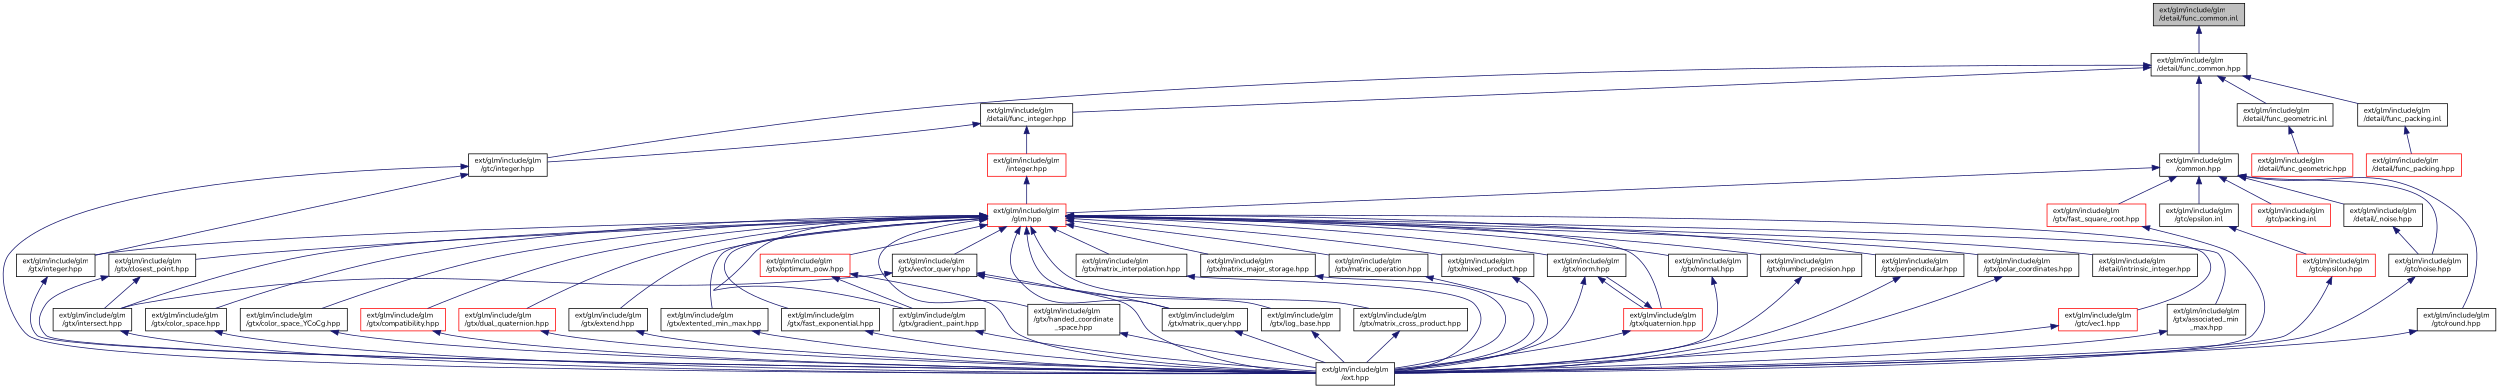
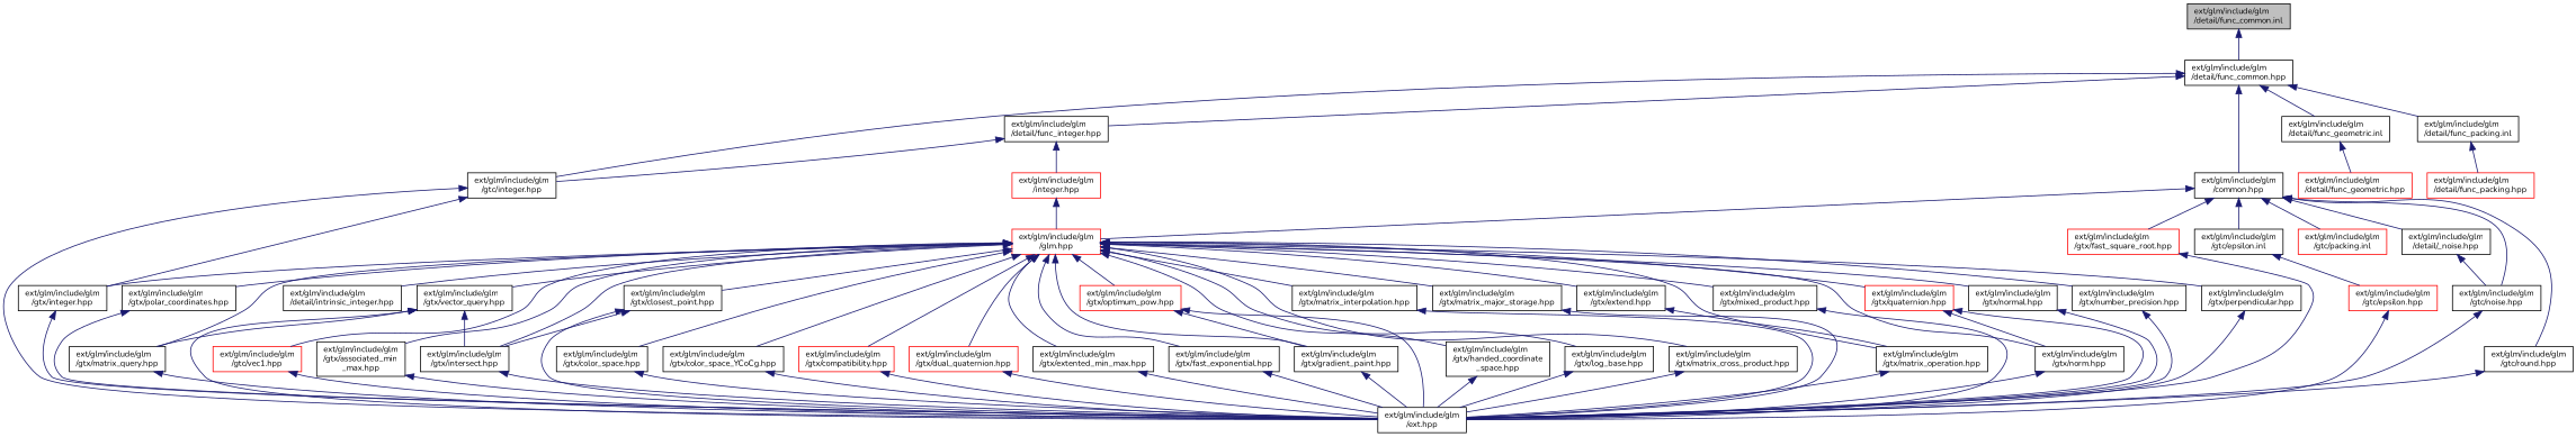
  digraph {
    fontname=Nunito
    node [color=black fillcolor=white fontname=Nunito fontsize=10 shape=record style=filled]
    edge [color=midnightblue dir=back fontname=Nunito fontsize=10 labelfontname=Helvetica labelfontsize=10 style=solid]
    n1 [fillcolor=grey75 fontcolor=black height=0.2 label="ext/glm/include/glm\l/detail/func_common.inl" width=0.4]
    n2 [height=0.2 label="ext/glm/include/glm\l/detail/func_common.hpp" width=0.4]
    n3 [height=0.2 label="ext/glm/include/glm\l/common.hpp" width=0.4]
    n4 [height=0.2 label="ext/glm/include/glm\l/detail/func_geometric.inl" width=0.4]
    n5 [height=0.2 label="ext/glm/include/glm\l/detail/func_integer.hpp" width=0.4]
    n6 [height=0.2 label="ext/glm/include/glm\l/gtc/integer.hpp" width=0.4]
    n7 [height=0.2 label="ext/glm/include/glm\l/detail/func_packing.inl" width=0.4]
    n8 [height=0.2 label="ext/glm/include/glm\l/detail/_noise.hpp" width=0.4]
    n9 [height=0.2 label="ext/glm/include/glm\l/gtc/noise.hpp" width=0.4]
    n10 [height=0.2 label="ext/glm/include/glm\l/gtc/epsilon.inl" width=0.4]
    n11 [color=red height=0.2 label="ext/glm/include/glm\l/glm.hpp" width=0.4]
    n12 [color=red height=0.2 label="ext/glm/include/glm\l/gtc/packing.inl" width=0.4]
    n13 [height=0.2 label="ext/glm/include/glm\l/gtc/round.hpp" width=0.4]
    n14 [color=red height=0.2 label="ext/glm/include/glm\l/gtx/fast_square_root.hpp" width=0.4]
    n15 [color=red height=0.2 label="ext/glm/include/glm\l/detail/func_geometric.hpp" width=0.4]
    n16 [color=red height=0.2 label="ext/glm/include/glm\l/integer.hpp" width=0.4]
    n17 [height=0.2 label="ext/glm/include/glm\l/ext.hpp" width=0.4]
    n18 [height=0.2 label="ext/glm/include/glm\l/gtx/integer.hpp" width=0.4]
    n19 [color=red height=0.2 label="ext/glm/include/glm\l/detail/func_packing.hpp" width=0.4]
    n20 [color=red height=0.2 label="ext/glm/include/glm\l/gtc/epsilon.hpp" width=0.4]
    n21 [height=0.2 label="ext/glm/include/glm\l/detail/intrinsic_integer.hpp" width=0.4]
    n22 [color=red height=0.2 label="ext/glm/include/glm\l/gtc/vec1.hpp" width=0.4]
    n23 [height=0.2 label="ext/glm/include/glm\l/gtx/associated_min\l_max.hpp" width=0.4]
    n24 [height=0.2 label="ext/glm/include/glm\l/gtx/closest_point.hpp" width=0.4]
    n25 [height=0.2 label="ext/glm/include/glm\l/gtx/intersect.hpp" width=0.4]
    n26 [height=0.2 label="ext/glm/include/glm\l/gtx/color_space.hpp" width=0.4]
    n27 [height=0.2 label="ext/glm/include/glm\l/gtx/color_space_YCoCg.hpp" width=0.4]
    n28 [color=red height=0.2 label="ext/glm/include/glm\l/gtx/compatibility.hpp" width=0.4]
    n29 [color=red height=0.2 label="ext/glm/include/glm\l/gtx/dual_quaternion.hpp" width=0.4]
    n30 [height=0.2 label="ext/glm/include/glm\l/gtx/extend.hpp" width=0.4]
    n31 [height=0.2 label="ext/glm/include/glm\l/gtx/extented_min_max.hpp" width=0.4]
    n32 [height=0.2 label="ext/glm/include/glm\l/gtx/fast_exponential.hpp" width=0.4]
    n33 [height=0.2 label="ext/glm/include/glm\l/gtx/gradient_paint.hpp" width=0.4]
    n34 [color=red height=0.2 label="ext/glm/include/glm\l/gtx/optimum_pow.hpp" width=0.4]
    n35 [height=0.2 label="ext/glm/include/glm\l/gtx/handed_coordinate\l_space.hpp" width=0.4]
    n36 [height=0.2 label="ext/glm/include/glm\l/gtx/vector_query.hpp" width=0.4]
    n37 [height=0.2 label="ext/glm/include/glm\l/gtx/matrix_query.hpp" width=0.4]
    n38 [height=0.2 label="ext/glm/include/glm\l/gtx/log_base.hpp" width=0.4]
    n39 [height=0.2 label="ext/glm/include/glm\l/gtx/matrix_cross_product.hpp" width=0.4]
    n40 [height=0.2 label="ext/glm/include/glm\l/gtx/matrix_interpolation.hpp" width=0.4]
    n41 [height=0.2 label="ext/glm/include/glm\l/gtx/matrix_major_storage.hpp" width=0.4]
    n42 [height=0.2 label="ext/glm/include/glm\l/gtx/matrix_operation.hpp" width=0.4]
    n43 [height=0.2 label="ext/glm/include/glm\l/gtx/mixed_product.hpp" width=0.4]
    n44 [height=0.2 label="ext/glm/include/glm\l/gtx/norm.hpp" width=0.4]
    n45 [color=red height=0.2 label="ext/glm/include/glm\l/gtx/quaternion.hpp" width=0.4]
    n46 [height=0.2 label="ext/glm/include/glm\l/gtx/normal.hpp" width=0.4]
    n47 [height=0.2 label="ext/glm/include/glm\l/gtx/number_precision.hpp" width=0.4]
    n48 [height=0.2 label="ext/glm/include/glm\l/gtx/perpendicular.hpp" width=0.4]
    n49 [height=0.2 label="ext/glm/include/glm\l/gtx/polar_coordinates.hpp" width=0.4]
    n1 -> n2
    n2 -> n3
    n2 -> n4
    n2 -> n5
    n2 -> n6
    n2 -> n7
    n3 -> n8
    n3 -> n9
    n3 -> n10
    n3 -> n11
    n3 -> n12
    n3 -> n13
    n3 -> n14
    n4 -> n15
    n5 -> n6
    n5 -> n16
    n6 -> n17
    n6 -> n18
    n7 -> n19
    n8 -> n9
    n9 -> n17
    n10 -> n20
    n11 -> n18
    n11 -> n21
    n11 -> n22
    n11 -> n23
    n11 -> n24
    n11 -> n25
    n11 -> n26
    n11 -> n27
    n11 -> n28
    n11 -> n29
    n11 -> n30
    n11 -> n31
    n11 -> n32
    n11 -> n33
    n11 -> n34
    n11 -> n35
    n11 -> n36
    n11 -> n37
    n11 -> n38
    n11 -> n39
    n11 -> n40
    n11 -> n41
    n11 -> n42
    n11 -> n43
    n11 -> n44
    n11 -> n45
    n11 -> n46
    n11 -> n47
    n11 -> n48
    n11 -> n49
    n13 -> n17
    n14 -> n17
    n16 -> n11
    n18 -> n17
    n20 -> n17
    n22 -> n17
    n23 -> n17
    n24 -> n17
    n24 -> n25
    n25 -> n17
    n26 -> n17
    n27 -> n17
    n28 -> n17
    n29 -> n17
-   n30 -> n17
+   n30 -> n42
    n31 -> n17
    n32 -> n17
    n33 -> n17
    n34 -> n17
    n34 -> n33
    n35 -> n17
    n36 -> n17
    n36 -> n25
    n36 -> n37
    n37 -> n17
    n38 -> n17
    n39 -> n17
    n40 -> n17
    n41 -> n17
    n42 -> n17
    n43 -> n17
    n44 -> n17
-   n44 -> n45
    n45 -> n17
    n45 -> n44
    n46 -> n17
    n47 -> n17
    n48 -> n17
    n49 -> n17
  }
